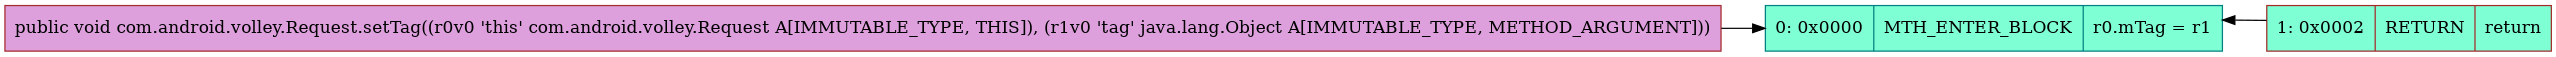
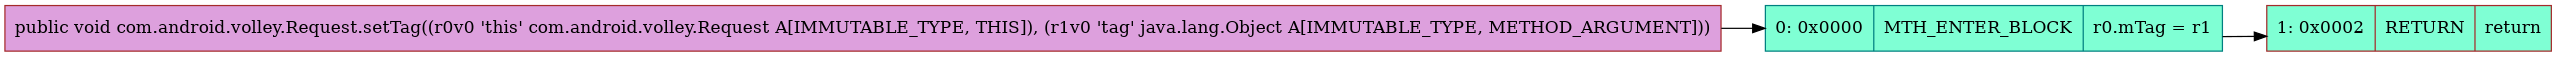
  digraph {
    rankdir=LR
    node [shape=record style=filled fillcolor=aquamarine color=brown]
    n1 [label="{0\:\ 0x0000|MTH_ENTER_BLOCK\l|r0.mTag = r1\l}" color=teal]
    n2 [label="{1\:\ 0x0002|RETURN\l|return\l}"]
    n3 [label="{public void com.android.volley.Request.setTag((r0v0 'this' com.android.volley.Request A[IMMUTABLE_TYPE, THIS]), (r1v0 'tag' java.lang.Object A[IMMUTABLE_TYPE, METHOD_ARGUMENT])) }" fillcolor=plum]
-   n2 -> n1
+   n1 -> n2
    n3 -> n1
  }
